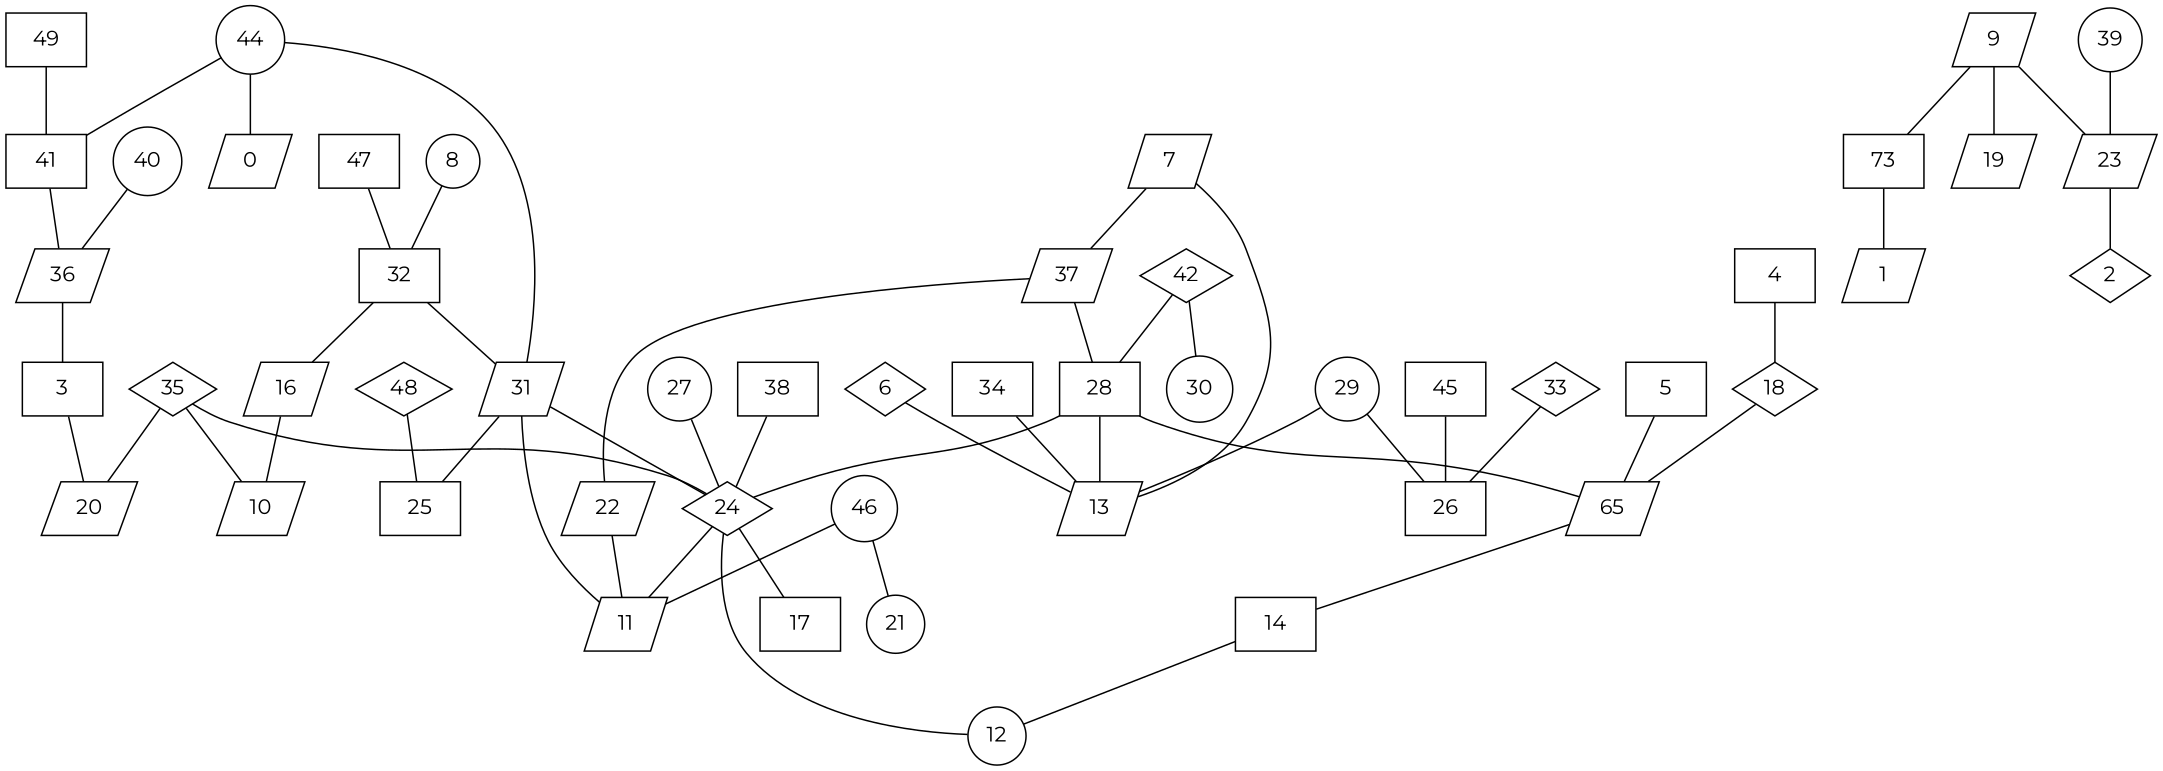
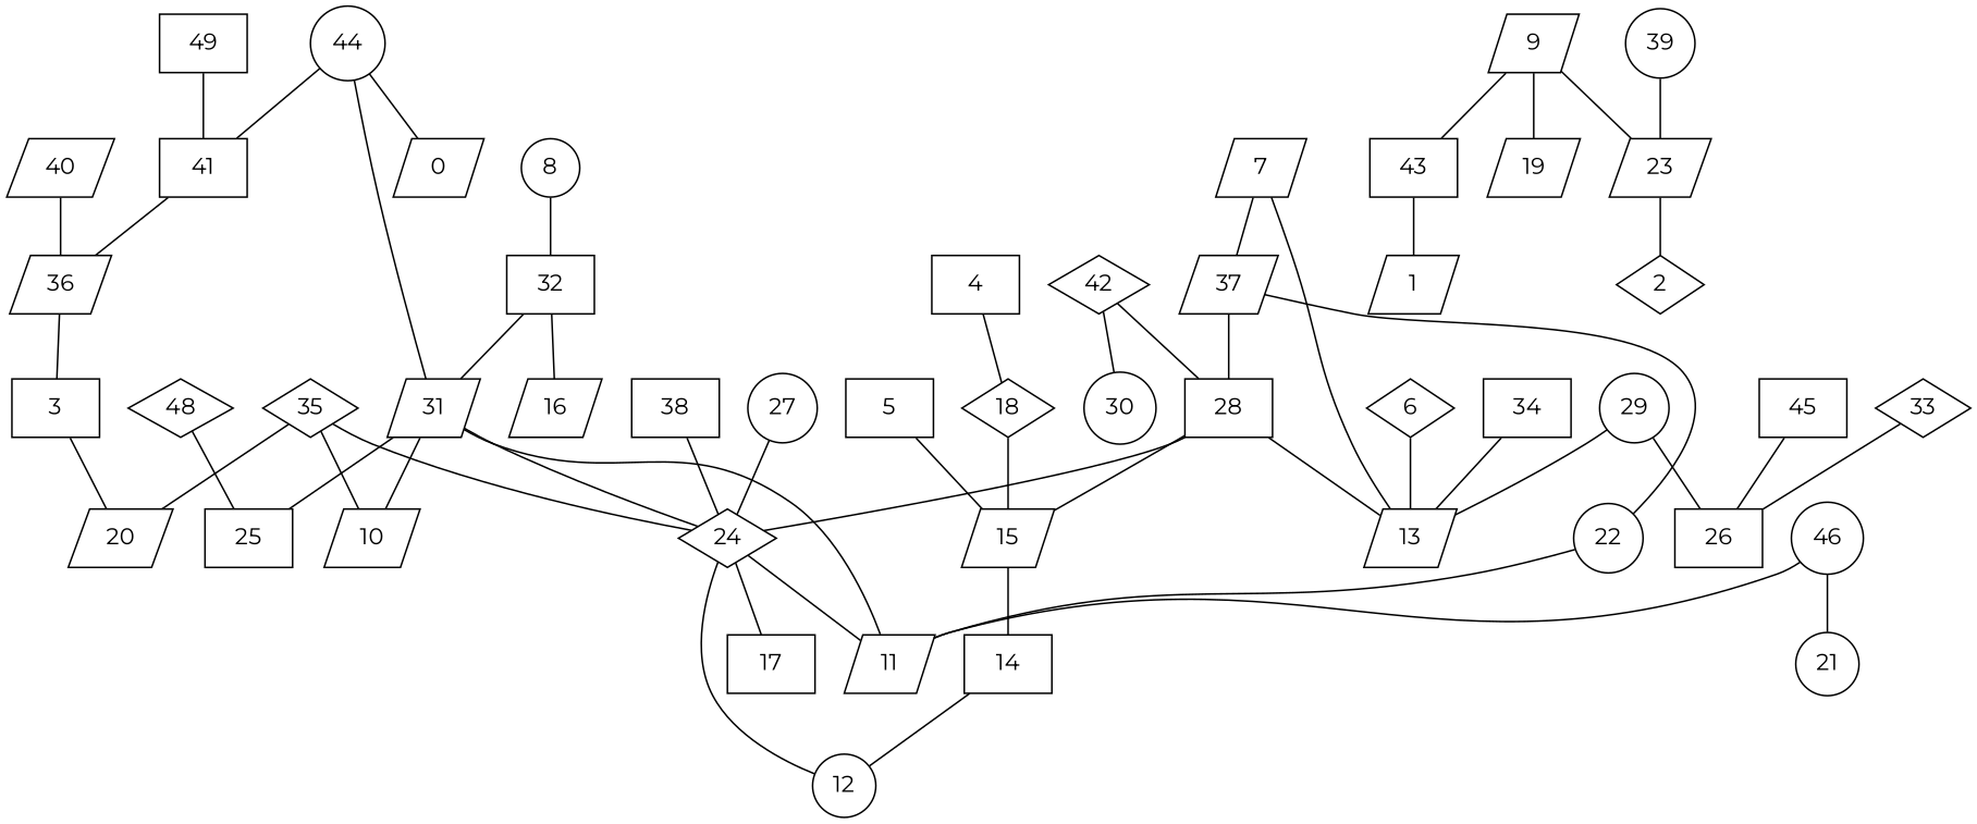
  digraph {
    fontname=Montserrat
    node [fontname=Montserrat shape=box]
    edge [color=black dir=none fontname=Montserrat]
    5
-   15 [shape=parallelogram label=65]
+   15 [shape=parallelogram]
    14
    33 [shape=diamond]
    26
    38
    24 [shape=diamond]
    11 [shape=parallelogram]
    12 [shape=circle]
    17
    48 [shape=diamond]
    25
-   43 [label=73]
+   43
    1 [shape=parallelogram]
-   47
    32
    16 [shape=parallelogram]
    31 [shape=parallelogram]
    7 [shape=parallelogram]
    37 [shape=parallelogram]
    13 [shape=parallelogram]
    28
-   22 [shape=parallelogram]
+   22 [shape=circle]
    9 [shape=parallelogram]
    19 [shape=parallelogram]
    23 [shape=parallelogram]
    2 [shape=diamond]
    10 [shape=parallelogram]
    6 [shape=diamond]
    45
    21 [shape=circle]
    27 [shape=circle]
    35 [shape=diamond]
    20 [shape=parallelogram]
-   40 [shape=circle]
+   40 [shape=parallelogram]
    36 [shape=parallelogram]
    3
    41
    46 [shape=circle]
    34
    18 [shape=diamond]
    29 [shape=circle]
    42 [shape=diamond]
    30 [shape=circle]
    49
    8 [shape=circle]
    4
    39 [shape=circle]
    44 [shape=circle]
    0 [shape=parallelogram]
    subgraph sub_1 {
      5
      15
      14
      33
      26
      38
      24
      11
      12
      17
      48
      25
      43
      1
-     47
      32
      16
      31
      7
      37
      13
      28
      22
      9
      19
      23
      2
      10
      6
      45
      21
      27
      35
      20
      40
      36
      3
      41
      46
      34
      18
      29
      42
      30
      49
      8
      4
      39
      44
      0
    }
    5 -> 15
    15 -> 14
    14 -> 12
    33 -> 26
    38 -> 24
    24 -> 11
    24 -> 12
    24 -> 17
    48 -> 25
    43 -> 1
-   47 -> 32
    32 -> 16
    32 -> 31
    31 -> 24
    31 -> 11
    31 -> 25
-   16 -> 10
+   31 -> 10
    7 -> 37
    7 -> 13
    37 -> 28
    37 -> 22
    28 -> 15
    28 -> 24
    28 -> 13
    22 -> 11
    9 -> 43
    9 -> 19
    9 -> 23
    23 -> 2
    6 -> 13
    45 -> 26
    27 -> 24
    35 -> 24
    35 -> 10
    35 -> 20
    40 -> 36
    36 -> 3
    3 -> 20
    41 -> 36
    46 -> 11
    46 -> 21
    34 -> 13
    18 -> 15
    29 -> 26
    29 -> 13
    42 -> 28
    42 -> 30
    49 -> 41
    8 -> 32
    4 -> 18
    39 -> 23
    44 -> 31
    44 -> 41
    44 -> 0
  }
